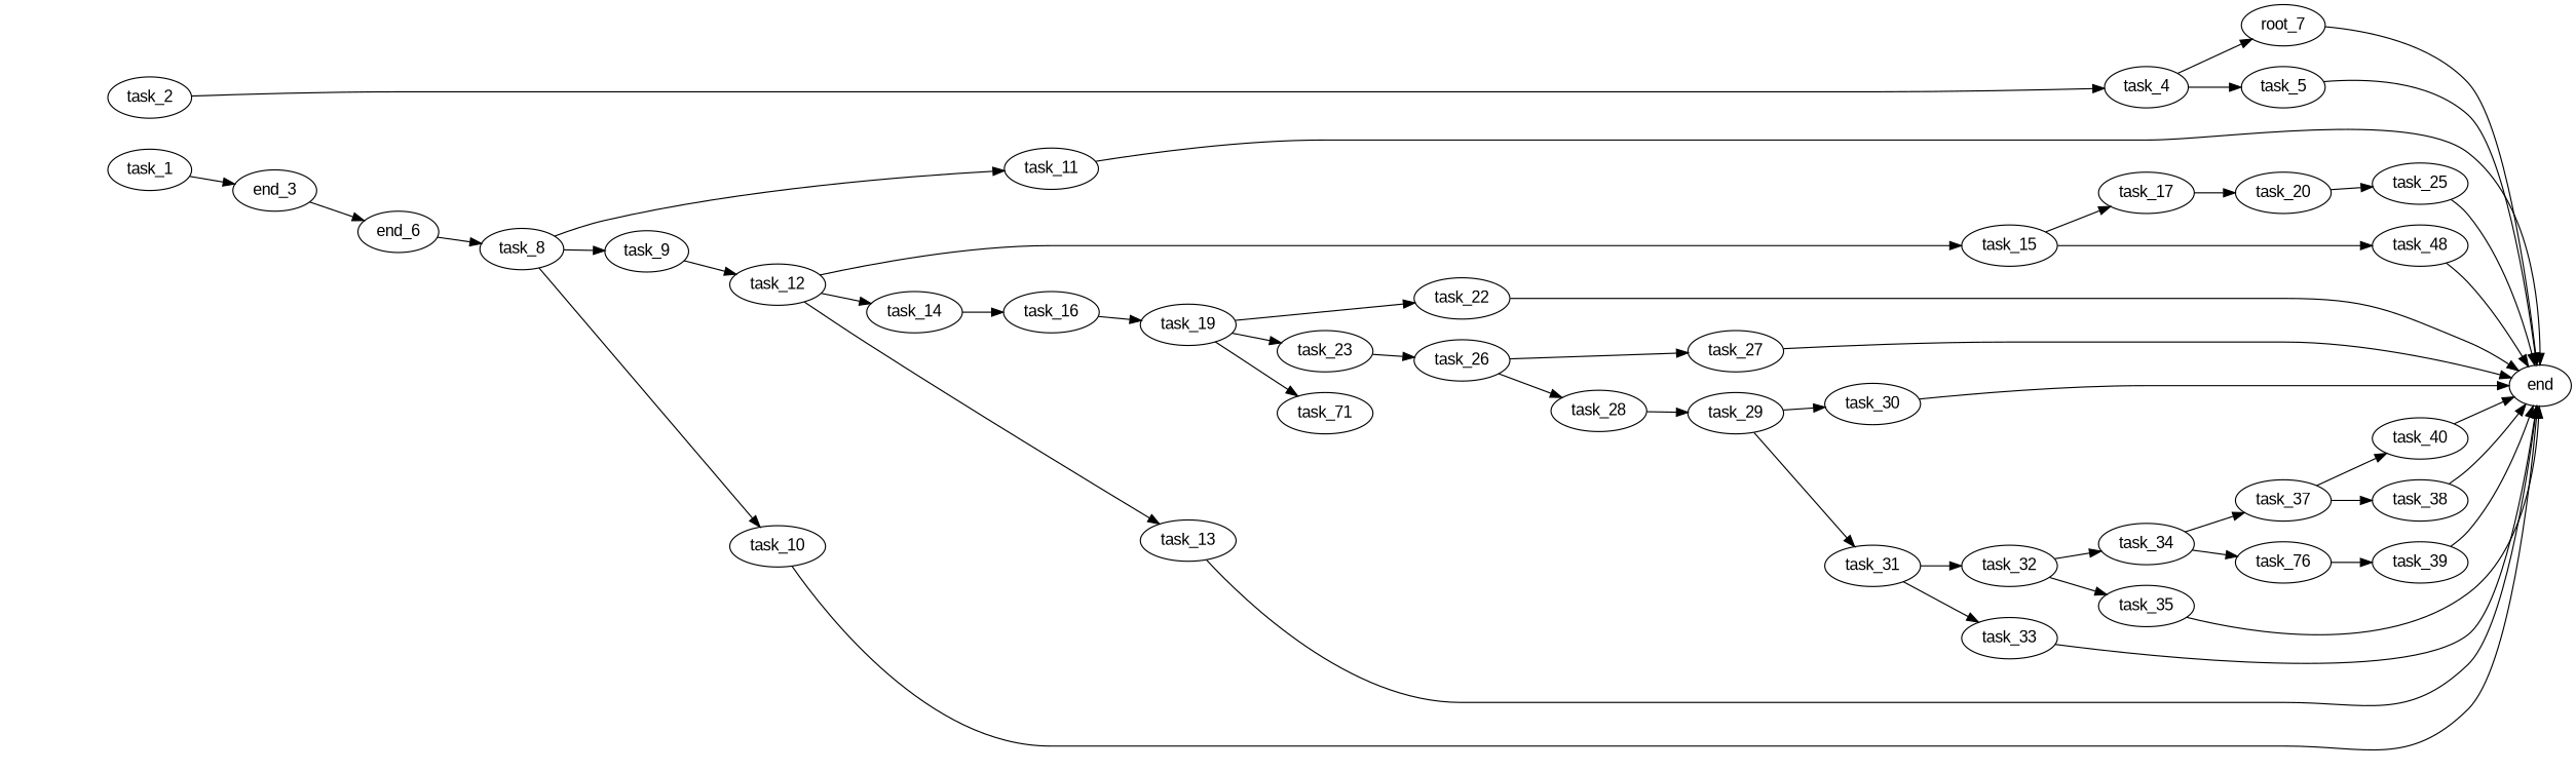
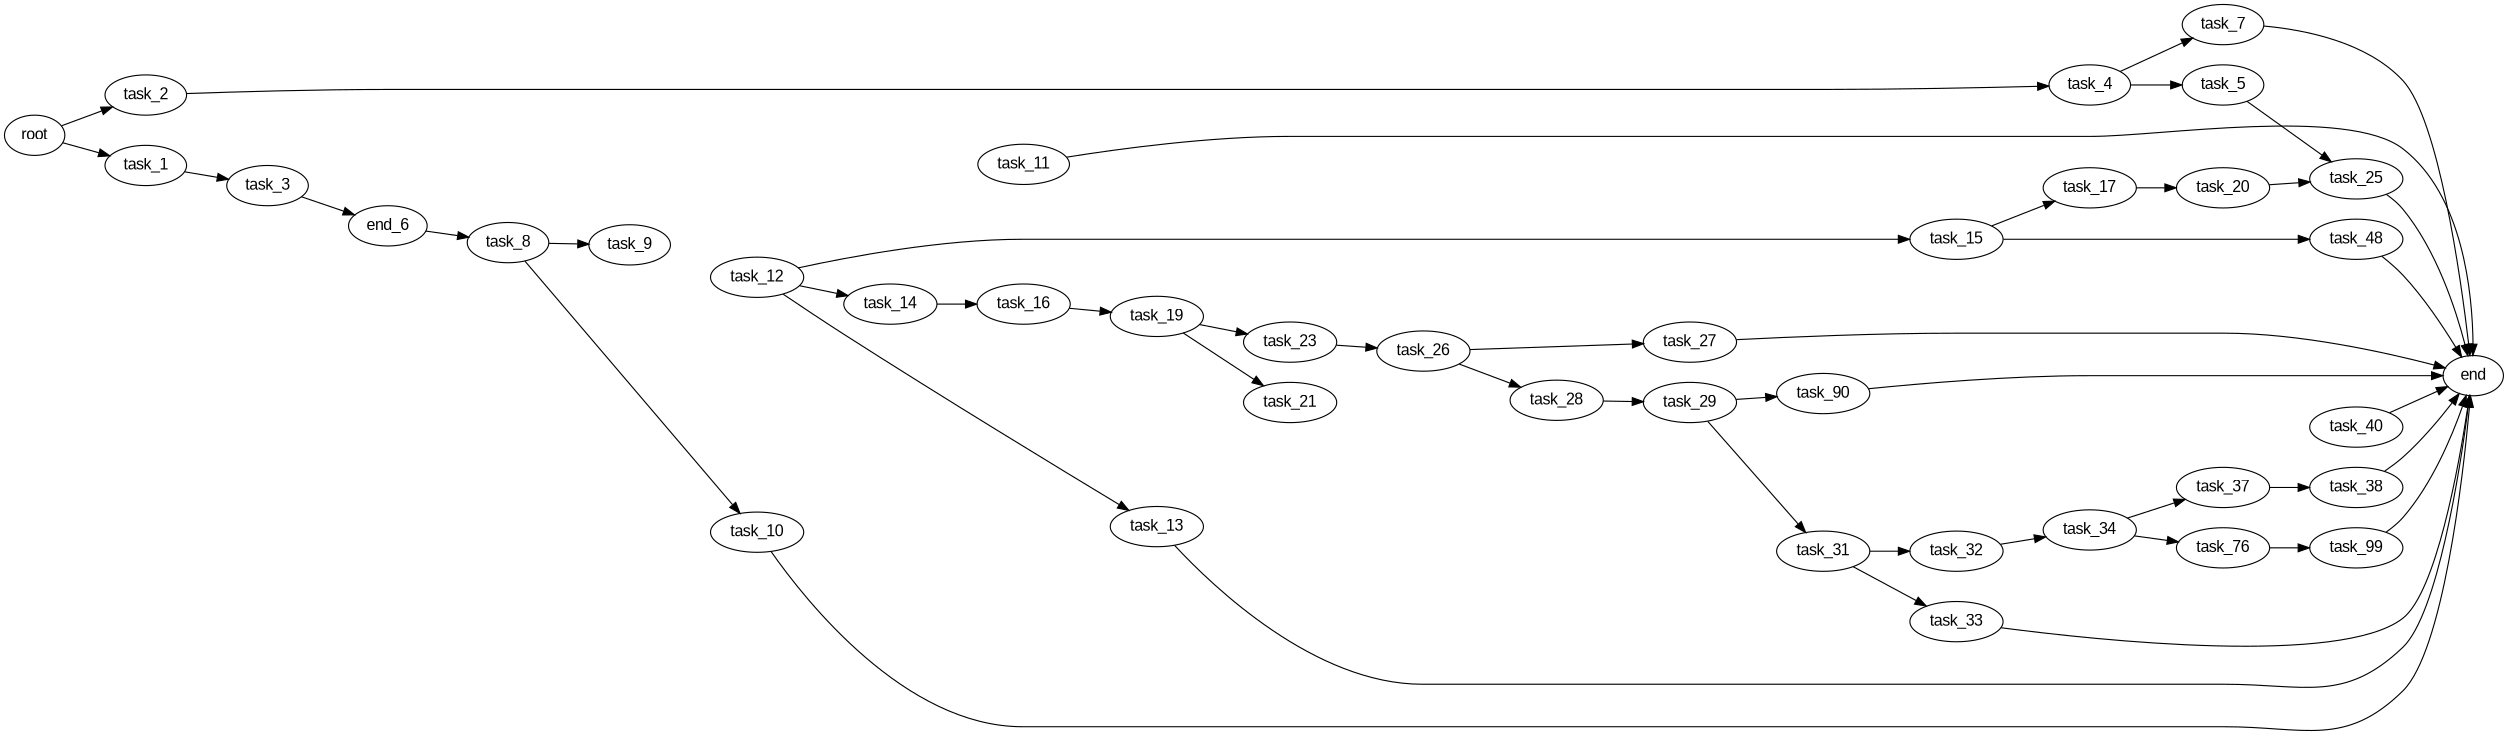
  digraph {
    fontname="Liberation Sans"
    rankdir=LR
    node [fontname="Liberation Sans"]
    edge [fontname="Liberation Sans"]
+   root
    task_1
    task_2
-   task_3 [label=end_3]
+   task_3
    task_4
    n6 [label=end_6]
    task_5
-   task_7 [label=root_7]
+   task_7
    task_8
    end
    task_9
    task_10
    task_11
    task_12
    task_13
    task_14
    task_15
    task_16
    task_17
    n20 [label=task_48]
    task_19
    task_20
-   task_21 [label=task_71]
-   task_22
+   task_21
    task_23
    task_25
    task_26
    task_27
    task_28
    task_29
-   task_30
+   task_30 [label=task_90]
    task_31
    task_32
    task_33
    task_34
-   task_35
    n37 [label=task_76]
    task_37
-   task_39
+   task_39 [label=task_99]
    task_38
    task_40
+   root -> task_1
+   root -> task_2
    task_1 -> task_3
    task_2 -> task_4
    task_3 -> n6
    task_4 -> task_5
    task_4 -> task_7
    n6 -> task_8
-   task_5 -> end
+   task_5 -> task_25
    task_7 -> end
    task_8 -> task_9
    task_8 -> task_10
-   task_8 -> task_11
-   task_9 -> task_12
    task_10 -> end
    task_11 -> end
    task_12 -> task_13
    task_12 -> task_14
    task_12 -> task_15
    task_13 -> end
    task_14 -> task_16
    task_15 -> task_17
    task_15 -> n20
    task_16 -> task_19
    task_17 -> task_20
    n20 -> end
    task_19 -> task_21
-   task_19 -> task_22
    task_19 -> task_23
    task_20 -> task_25
-   task_22 -> end
    task_23 -> task_26
    task_25 -> end
    task_26 -> task_27
    task_26 -> task_28
    task_27 -> end
    task_28 -> task_29
    task_29 -> task_30
    task_29 -> task_31
    task_30 -> end
    task_31 -> task_32
    task_31 -> task_33
    task_32 -> task_34
-   task_32 -> task_35
    task_33 -> end
    task_34 -> n37
    task_34 -> task_37
-   task_35 -> end
    n37 -> task_39
    task_37 -> task_38
-   task_37 -> task_40
    task_39 -> end
    task_38 -> end
    task_40 -> end
  }
